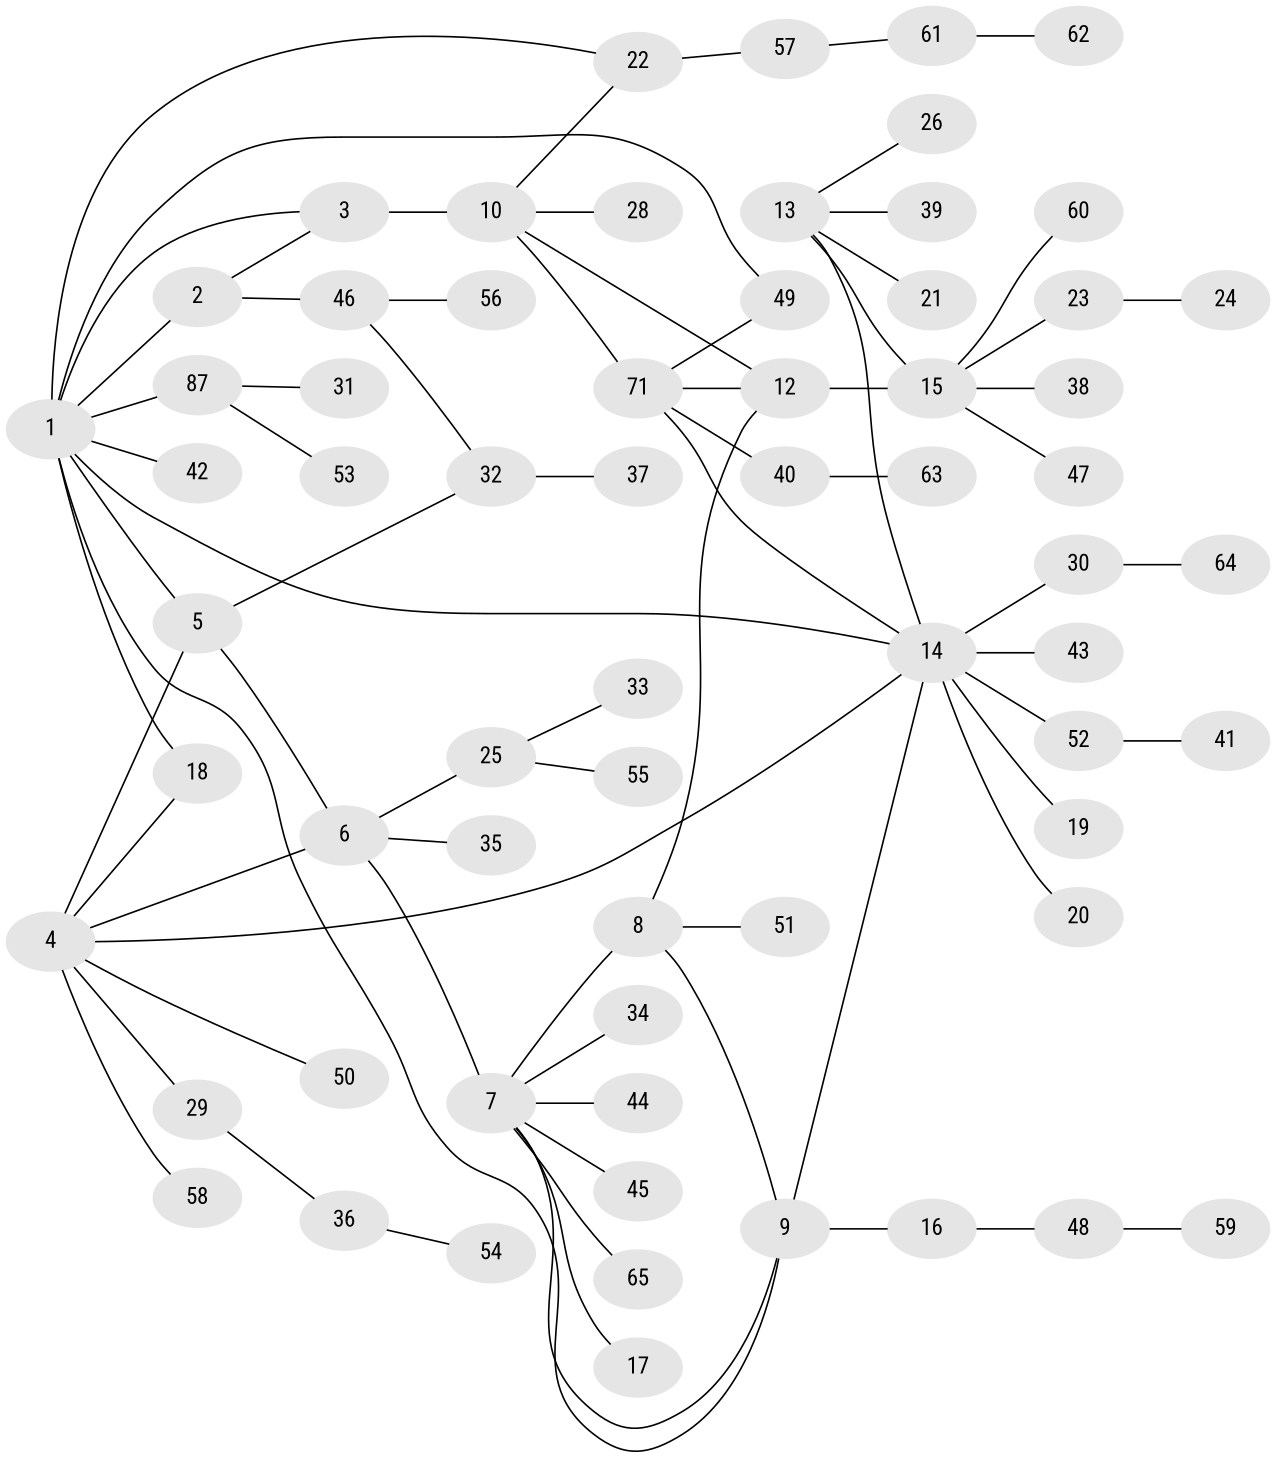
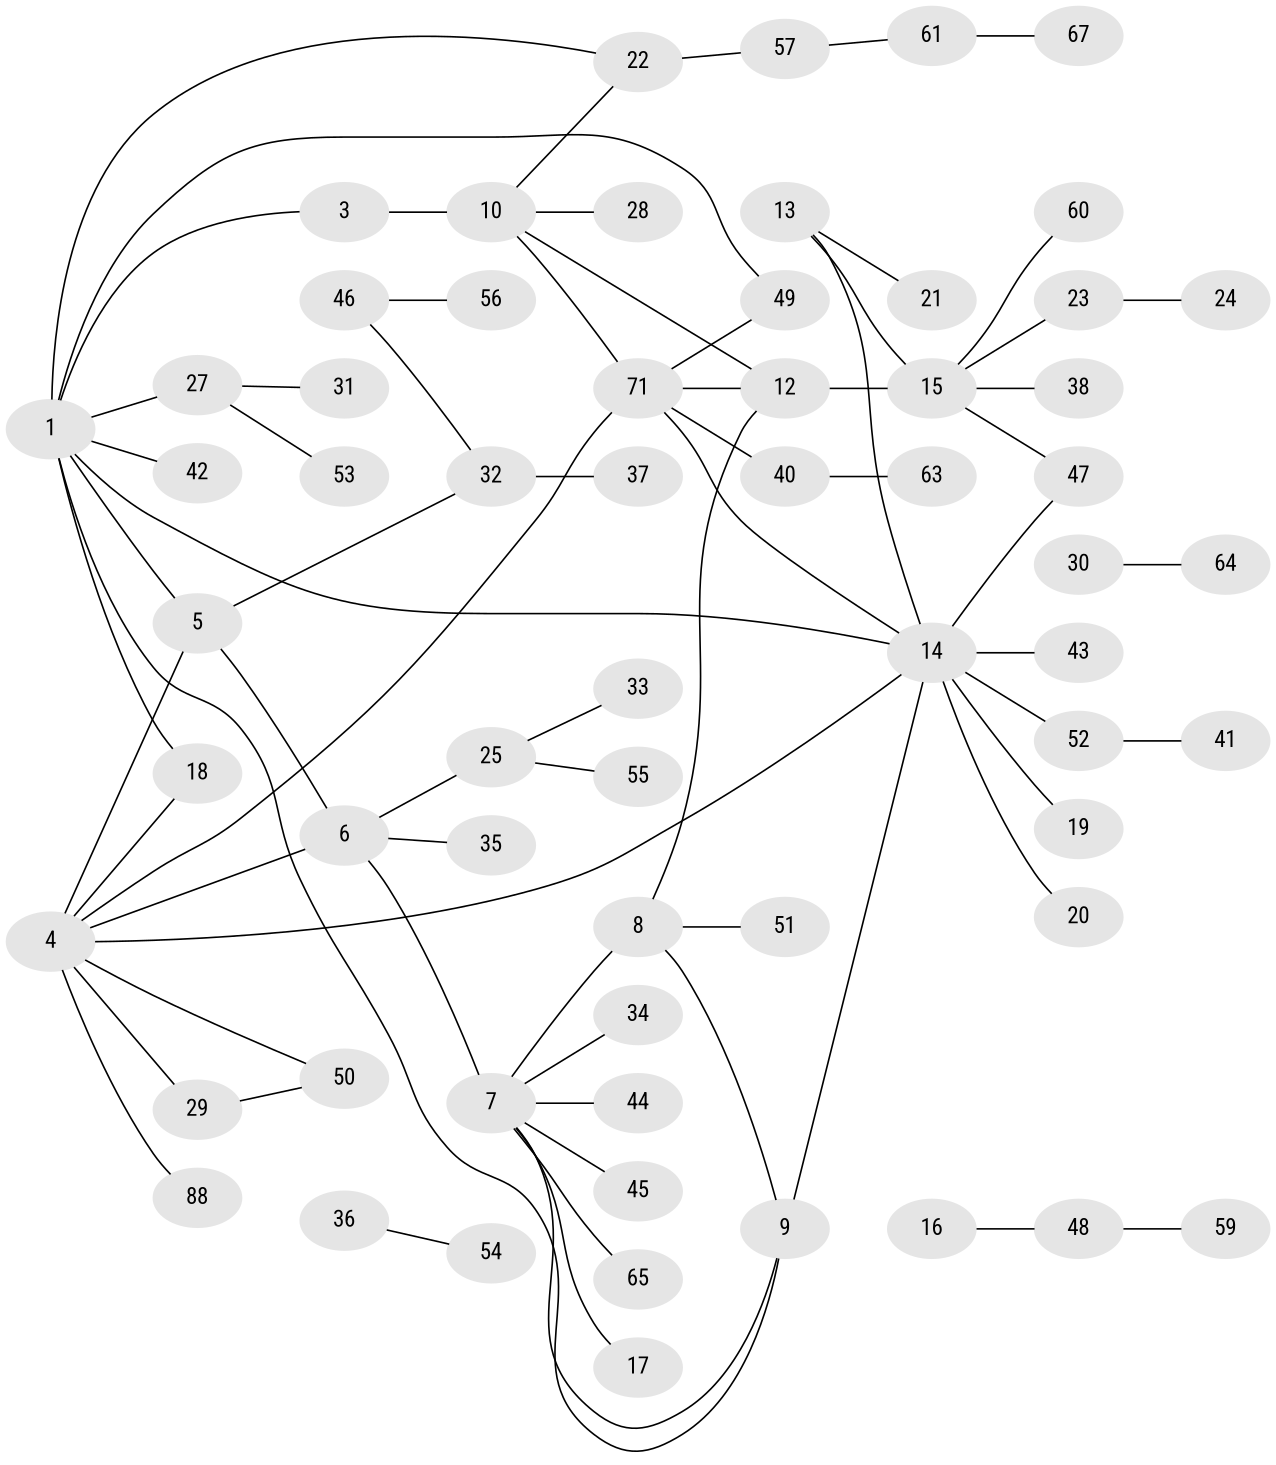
  graph {
    fontname="Roboto Condensed"
    rankdir=LR
    node [color=gray90 fontname="Roboto Condensed" style=filled]
    edge [fontname="Roboto Condensed"]
    1
-   2
    3
    5
    9
    14
    18
    22
-   27 [label=87]
+   27
    42
    49
    46
    10
    32
    6
    16
    19
    20
    30
    43
    52
    57
    31
    53
    37
    56
    n27 [label=71]
    12
    28
    4
    29
    50
-   58
+   58 [label=88]
    7
    25
    35
    40
    36
    8
    17
    34
    44
    45
    65
    33
    55
    51
    15
    48
    63
    13
    21
-   26
-   39
    23
    38
    47
    60
    64
    41
    24
    59
    61
    54
-   62
-   1 -- 2
+   62 [label=67]
    1 -- 3
    1 -- 5
    1 -- 9
    1 -- 14
    1 -- 18
    1 -- 22
    1 -- 27
    1 -- 42
    1 -- 49
-   2 -- 3
-   2 -- 46
    3 -- 10
    5 -- 32
    5 -- 6
    9 -- 14
-   9 -- 16
    14 -- 19
    14 -- 20
-   14 -- 30
+   14 -- 47
    14 -- 43
    14 -- 52
    22 -- 57
    27 -- 31
    27 -- 53
    46 -- 32
    46 -- 56
    10 -- 22
    10 -- n27
    10 -- 12
    10 -- 28
    32 -- 37
    6 -- 7
    6 -- 25
    6 -- 35
    16 -- 48
    30 -- 64
    52 -- 41
    57 -- 61
    n27 -- 14
    n27 -- 49
    n27 -- 12
    n27 -- 40
    12 -- 15
    4 -- 5
    4 -- 14
    4 -- 18
    4 -- 6
+   4 -- n27
    4 -- 29
    4 -- 50
    4 -- 58
-   29 -- 36
+   29 -- 50
    7 -- 9
    7 -- 8
    7 -- 17
    7 -- 34
    7 -- 44
    7 -- 45
    7 -- 65
    25 -- 33
    25 -- 55
    40 -- 63
    36 -- 54
    8 -- 9
    8 -- 12
    8 -- 51
    15 -- 23
    15 -- 38
    15 -- 47
    15 -- 60
    48 -- 59
    13 -- 14
    13 -- 15
    13 -- 21
-   13 -- 26
-   13 -- 39
    23 -- 24
    61 -- 62
  }
